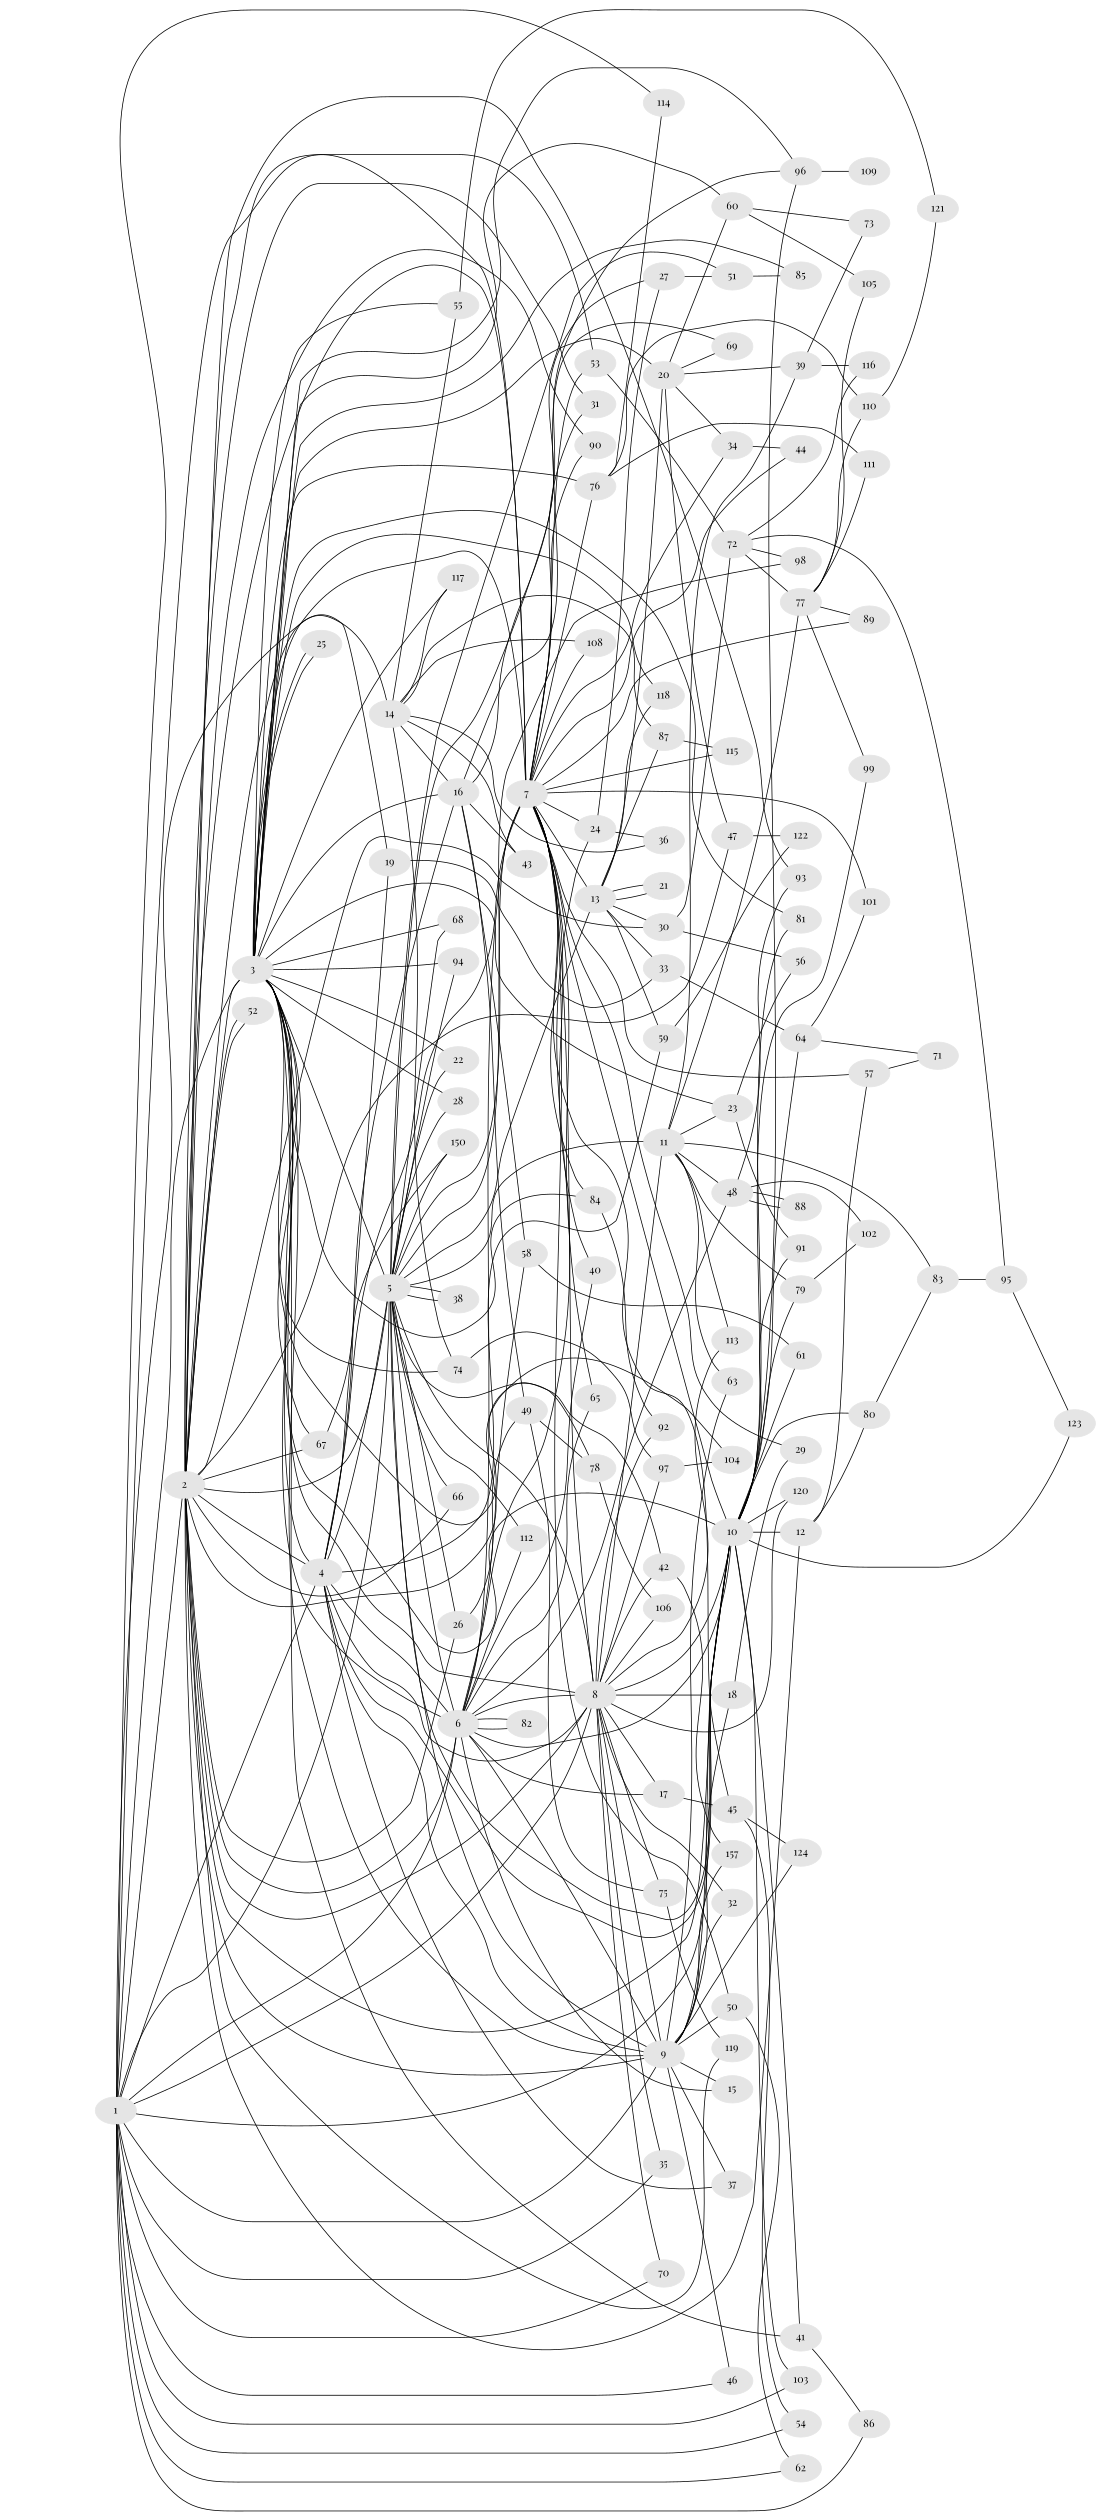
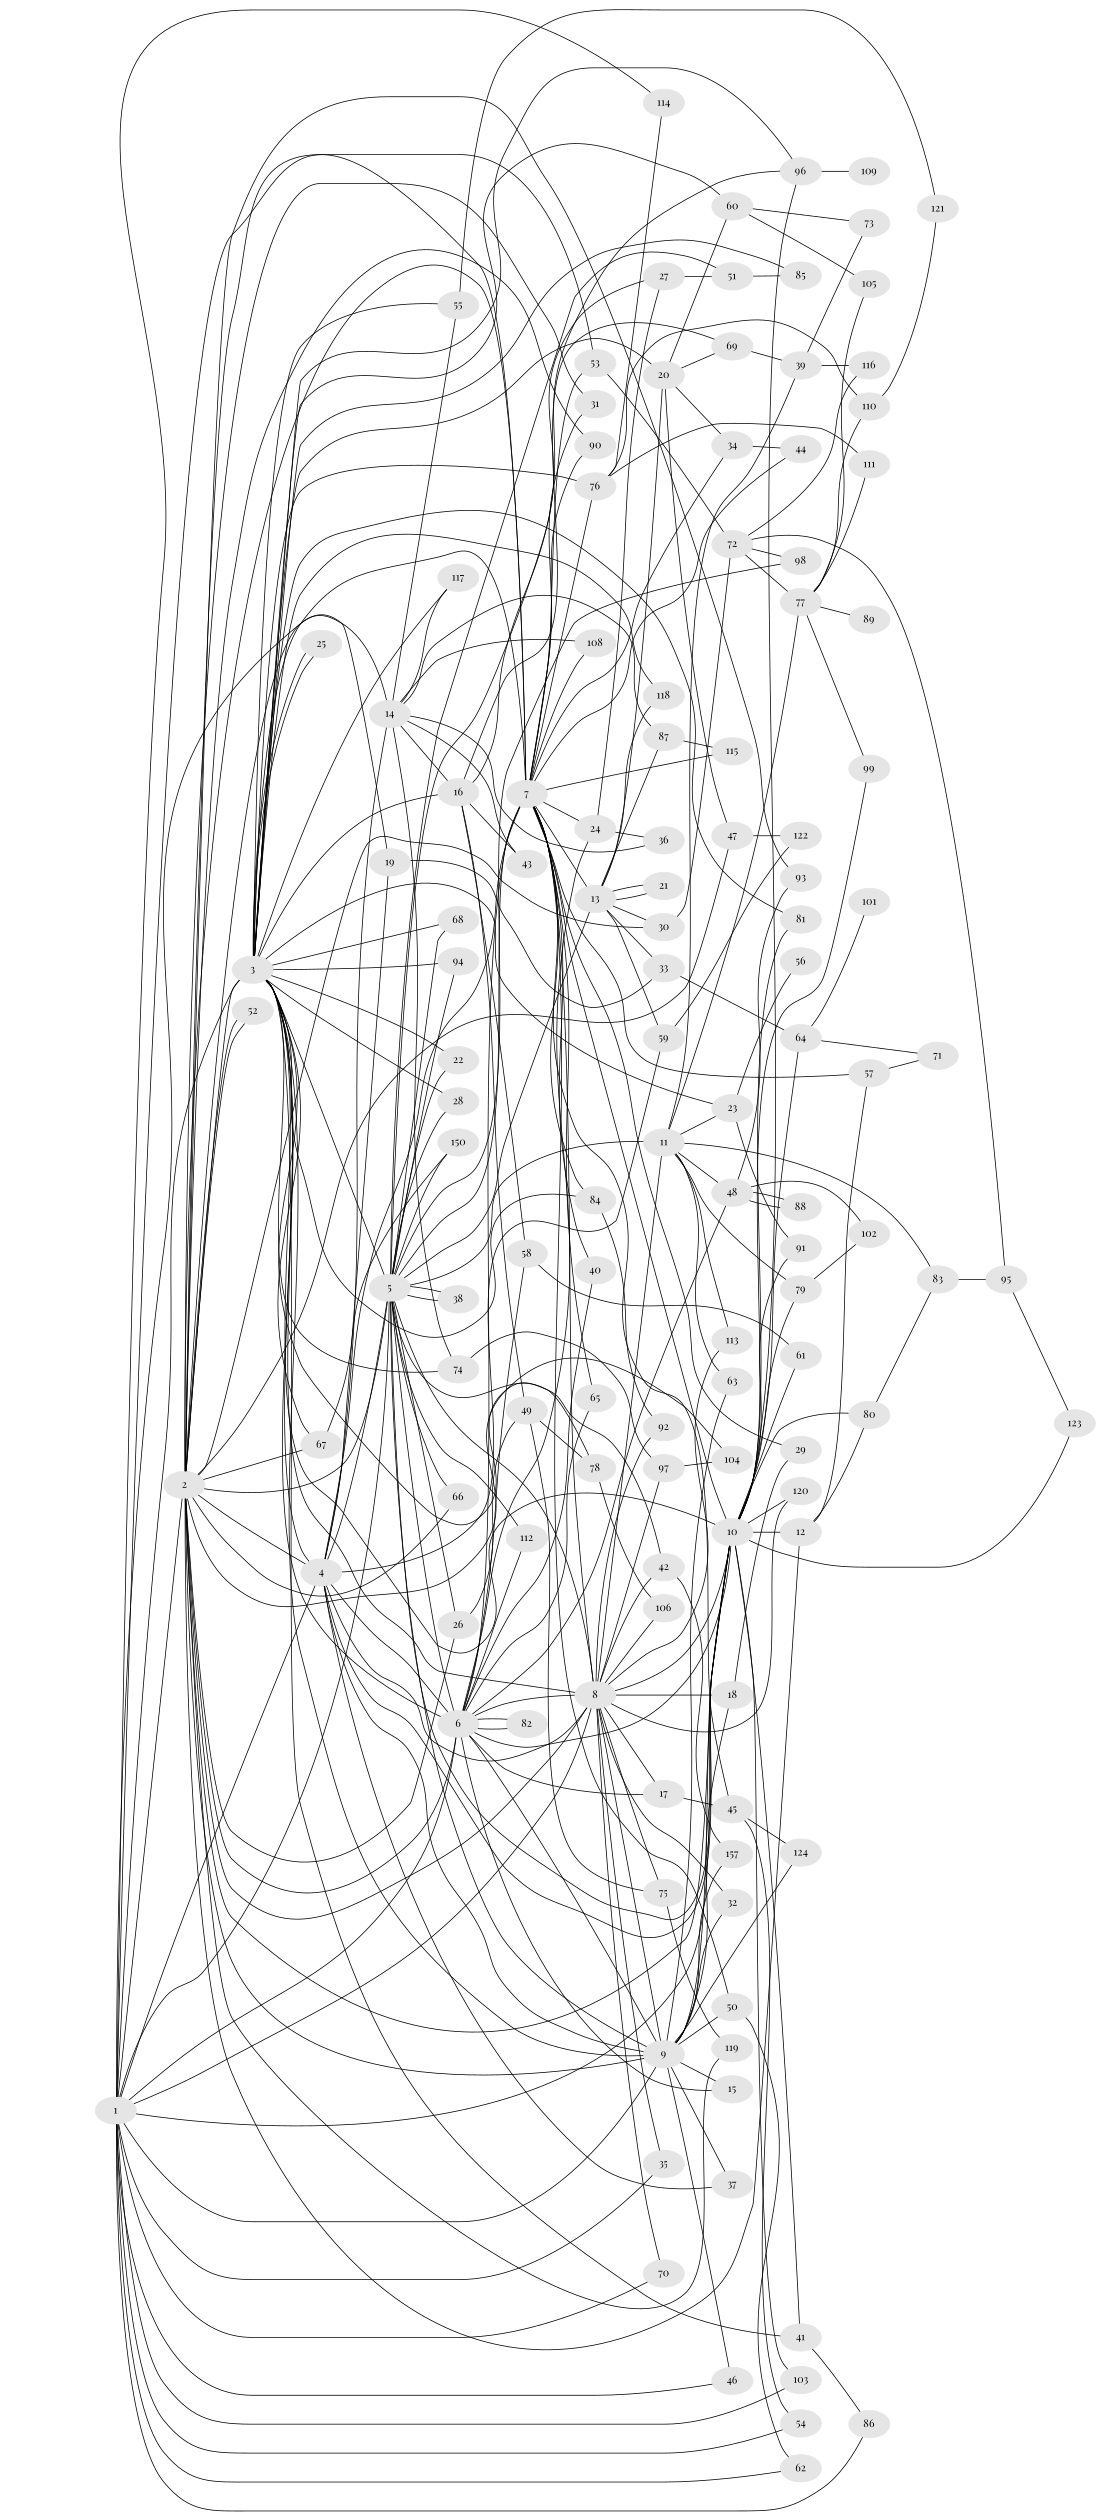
  graph {
    fontname="Playfair Display"
    rankdir=LR
    node [color=gray90 fontname="Playfair Display" style=filled]
    edge [fontname="Playfair Display"]
    1
    2
    3
    4
    5
    6
    7
    8
    9
    10
    19
    35
    46
    54
    62
    70
    86
    103
    114
    12
    14
    26
    30
    31
    47
    52
    53
    66
    67
    90
    93
    104
    119
    16
    20
    22
    23
    25
    28
    41
    42
    55
    60
    68
    74
    76
    81
    84
    85
    94
    117
    118
    96
    37
    59
    11
    13
    27
    38
    51
    78
    98
    n63 [label=150]
    112
    15
    17
    24
    40
    48
    58
    65
    82
    29
    34
    44
    45
    50
    57
    89
    101
    108
    115
    18
    32
    75
    92
    97
    106
    113
    120
    63
    n92 [label=157]
    124
    61
    64
    79
    80
    91
    99
    123
    33
    87
    36
    43
    49
    56
    72
    122
    69
    39
    121
    73
    105
    110
    111
    77
    83
    21
    88
    102
    71
    109
    116
    95
    1 -- 2
    1 -- 3
    1 -- 4
    1 -- 5
    1 -- 6
    1 -- 7
    1 -- 8
    1 -- 9
    1 -- 10
    1 -- 19
    1 -- 35
    1 -- 46
    1 -- 54
    1 -- 62
    1 -- 70
    1 -- 86
    1 -- 103
    1 -- 114
    2 -- 3
    2 -- 4
    2 -- 5
    2 -- 6
    2 -- 7
    2 -- 8
    2 -- 9
    2 -- 10
    2 -- 12
    2 -- 14
    2 -- 26
    2 -- 30
    2 -- 31
    2 -- 47
    2 -- 52
    2 -- 52
    2 -- 53
    2 -- 66
    2 -- 67
    2 -- 90
    2 -- 93
    2 -- 104
    2 -- 119
    3 -- 4
    3 -- 5
    3 -- 6
    3 -- 7
    3 -- 8
    3 -- 9
    3 -- 10
    3 -- 67
    3 -- 16
    3 -- 20
    3 -- 22
    3 -- 23
    3 -- 25
    3 -- 25
    3 -- 28
    3 -- 41
    3 -- 42
    3 -- 55
    3 -- 60
    3 -- 68
    3 -- 74
    3 -- 76
    3 -- 81
    3 -- 84
    3 -- 85
    3 -- 94
    3 -- 117
    3 -- 118
    3 -- 96
    4 -- 5
    4 -- 6
    4 -- 7
    4 -- 8
    4 -- 9
    4 -- 10
    4 -- 19
-   4 -- 16
+   4 -- 14
    4 -- 37
    4 -- 59
    5 -- 6
    5 -- 7
    5 -- 8
    5 -- 9
    5 -- 10
    5 -- 26
    5 -- 66
    5 -- 22
    5 -- 28
    5 -- 68
    5 -- 94
    5 -- 11
    5 -- 13
    5 -- 27
    5 -- 38
    5 -- 38
    5 -- 51
    5 -- 78
    5 -- 98
    5 -- n63
    5 -- 112
    6 -- 7
    6 -- 8
    6 -- 9
    6 -- 10
    6 -- 112
    6 -- 15
    6 -- 17
    6 -- 24
    6 -- 40
    6 -- 48
    6 -- 58
    6 -- 65
    6 -- 82
    6 -- 82
    7 -- 8
    7 -- 10
    7 -- 31
    7 -- 53
    7 -- 90
    7 -- 76
    7 -- 84
    7 -- 13
    7 -- 24
    7 -- 40
    7 -- 65
    7 -- 29
    7 -- 34
    7 -- 44
    7 -- 45
    7 -- 50
    7 -- 57
-   7 -- 89
-   7 -- 101
    7 -- 108
    7 -- 115
    8 -- 9
    8 -- 10
    8 -- 35
    8 -- 70
    8 -- 42
    8 -- 11
    8 -- 17
    8 -- 18
    8 -- 32
    8 -- 75
    8 -- 92
    8 -- 97
    8 -- 106
    8 -- 113
    8 -- 120
    9 -- 10
    9 -- 46
    9 -- 37
    9 -- 15
    9 -- 50
    9 -- 18
    9 -- 32
    9 -- 63
    9 -- n92
    9 -- 124
    10 -- 103
    10 -- 12
    10 -- 41
    10 -- 81
    10 -- 96
    10 -- 120
    10 -- 61
    10 -- 64
    10 -- 79
    10 -- 80
    10 -- 91
    10 -- 99
    10 -- 123
    19 -- 33
    12 -- 57
    12 -- 80
    14 -- 16
    14 -- 55
    14 -- 74
    14 -- 117
    14 -- 108
    14 -- 87
    14 -- 36
    14 -- 43
    26 -- 49
-   30 -- 56
    30 -- 72
    47 -- 122
    53 -- 72
    67 -- n63
    16 -- 96
    16 -- 58
    16 -- 43
    16 -- 49
    16 -- 69
    20 -- 47
    20 -- 60
    20 -- 34
    20 -- 69
-   20 -- 39
+   69 -- 39
    23 -- 91
    23 -- 56
    41 -- 86
    42 -- n92
    55 -- 121
    60 -- 73
    60 -- 105
    74 -- 97
    76 -- 114
    76 -- 110
    76 -- 111
    84 -- 92
    96 -- 109
    59 -- 122
    11 -- 23
    11 -- 48
    11 -- 113
    11 -- 63
    11 -- 79
    11 -- 39
    11 -- 77
    11 -- 83
    13 -- 30
    13 -- 20
    13 -- 118
    13 -- 59
    13 -- 33
    13 -- 87
    13 -- 21
    13 -- 21
    27 -- 51
    51 -- 85
    78 -- 106
    17 -- 45
    24 -- 27
    24 -- 36
    48 -- 93
    48 -- 88
    48 -- 88
    48 -- 102
    58 -- 61
    34 -- 44
    45 -- 54
    45 -- 124
    50 -- 62
    57 -- 71
    18 -- 29
    75 -- 119
    97 -- 104
    64 -- 101
    64 -- 71
    79 -- 102
    80 -- 83
    33 -- 64
    87 -- 115
    49 -- 78
    49 -- 75
    72 -- 98
    72 -- 77
    72 -- 116
    72 -- 95
    39 -- 73
    39 -- 116
    110 -- 121
    77 -- 89
    77 -- 99
    77 -- 105
    77 -- 110
    77 -- 111
    83 -- 95
    95 -- 123
  }
